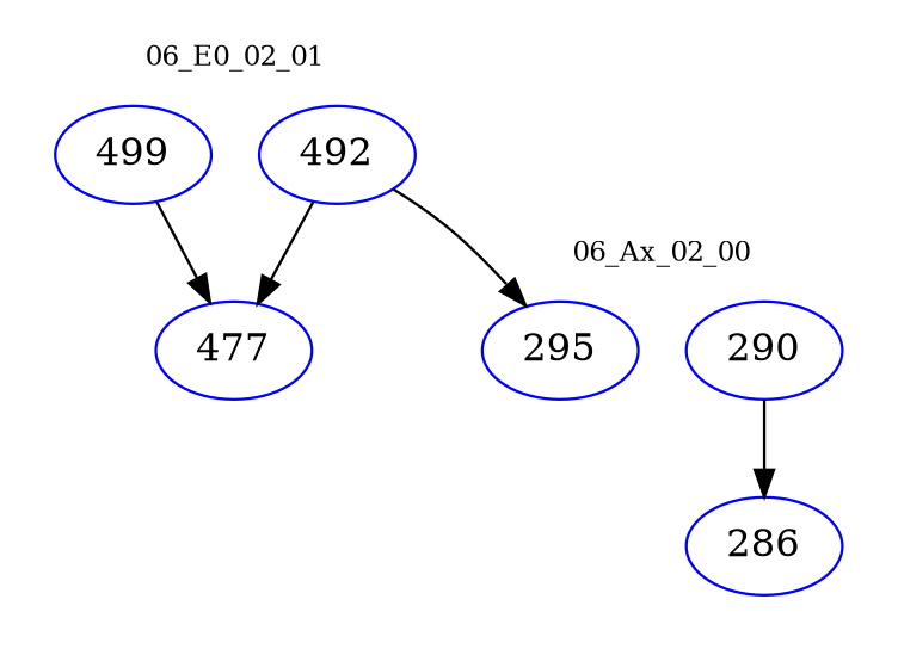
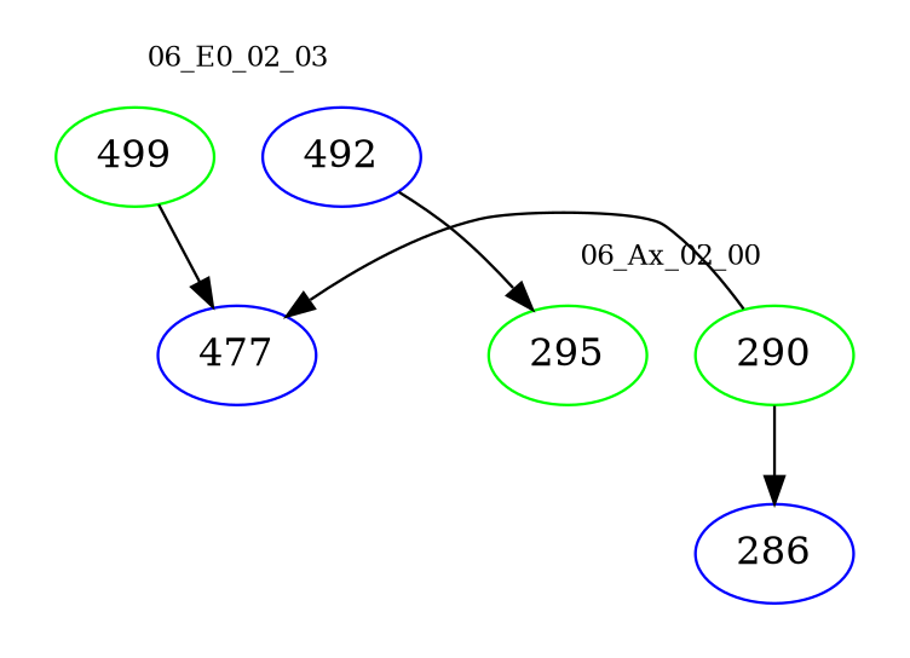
  digraph {
    node [color=blue]
    edge [color=black]
-   n1 [label=290]
+   n1 [color=green label=290]
    n2 [label=286]
-   n3 [label=295]
+   n3 [color=green label=295]
    n4 [label=492]
    n5 [label=477]
-   n6 [label=499]
+   n6 [color=green label=499]
    subgraph cluster_1 {
      color=white
      fontsize=10
      label="06_Ax_02_00"
      n1
      n2
      n3
    }
    subgraph cluster_2 {
      color=white
      fontsize=10
-     label="06_E0_02_01"
+     label="06_E0_02_03"
      n4
      n5
      n6
    }
    n1 -> n2
    n4 -> n3
-   n4 -> n5
+   n1 -> n5
    n6 -> n5
  }
